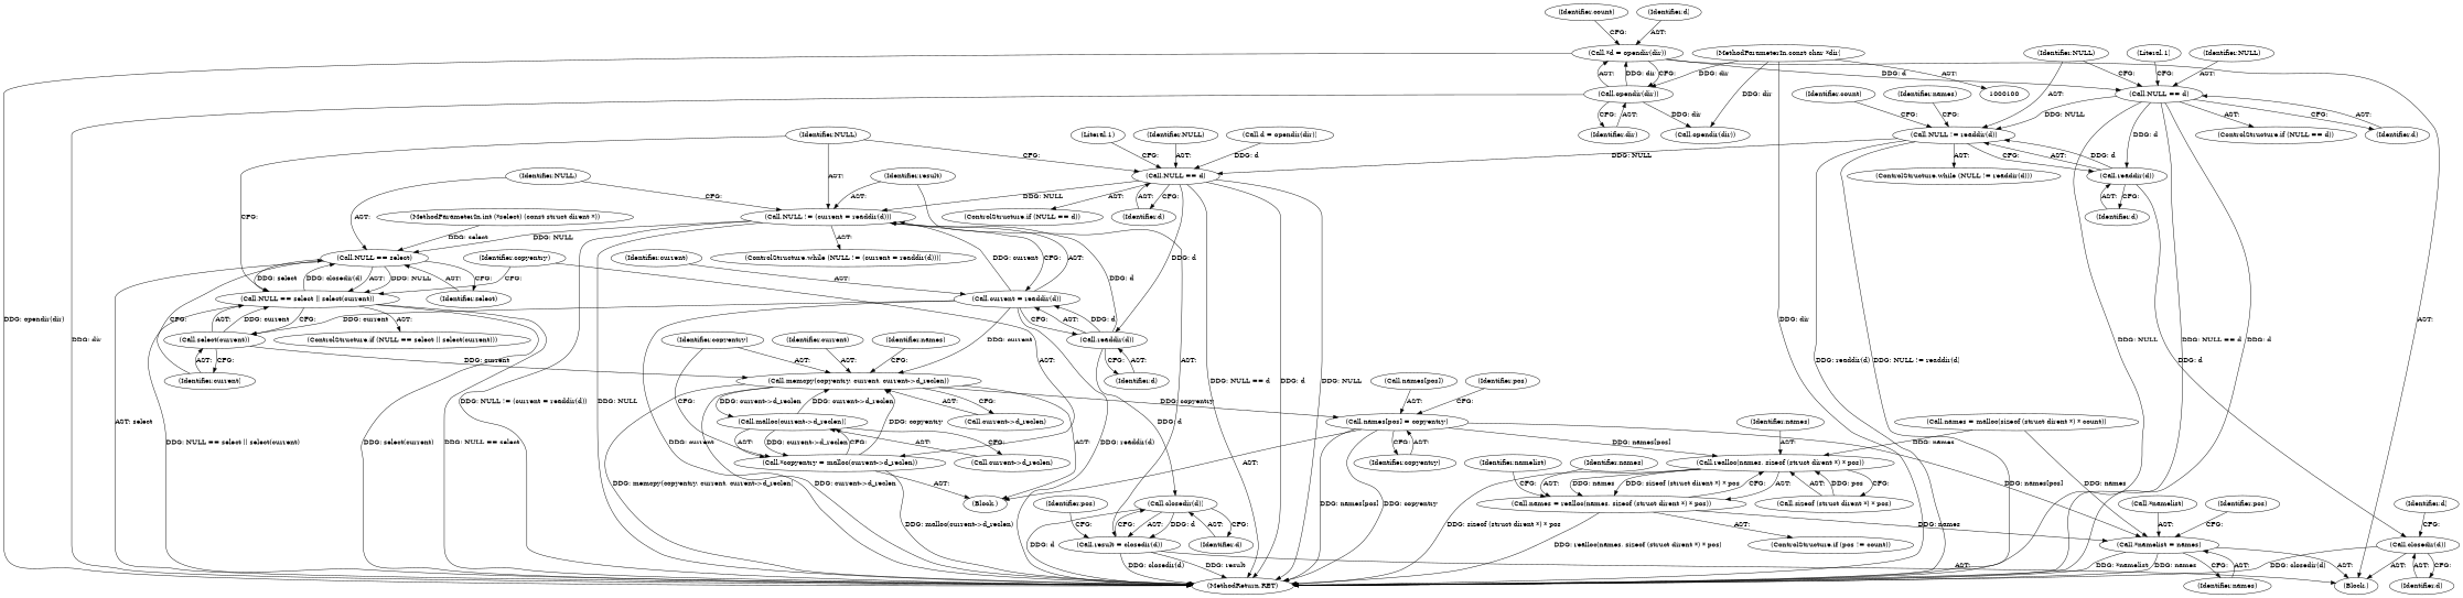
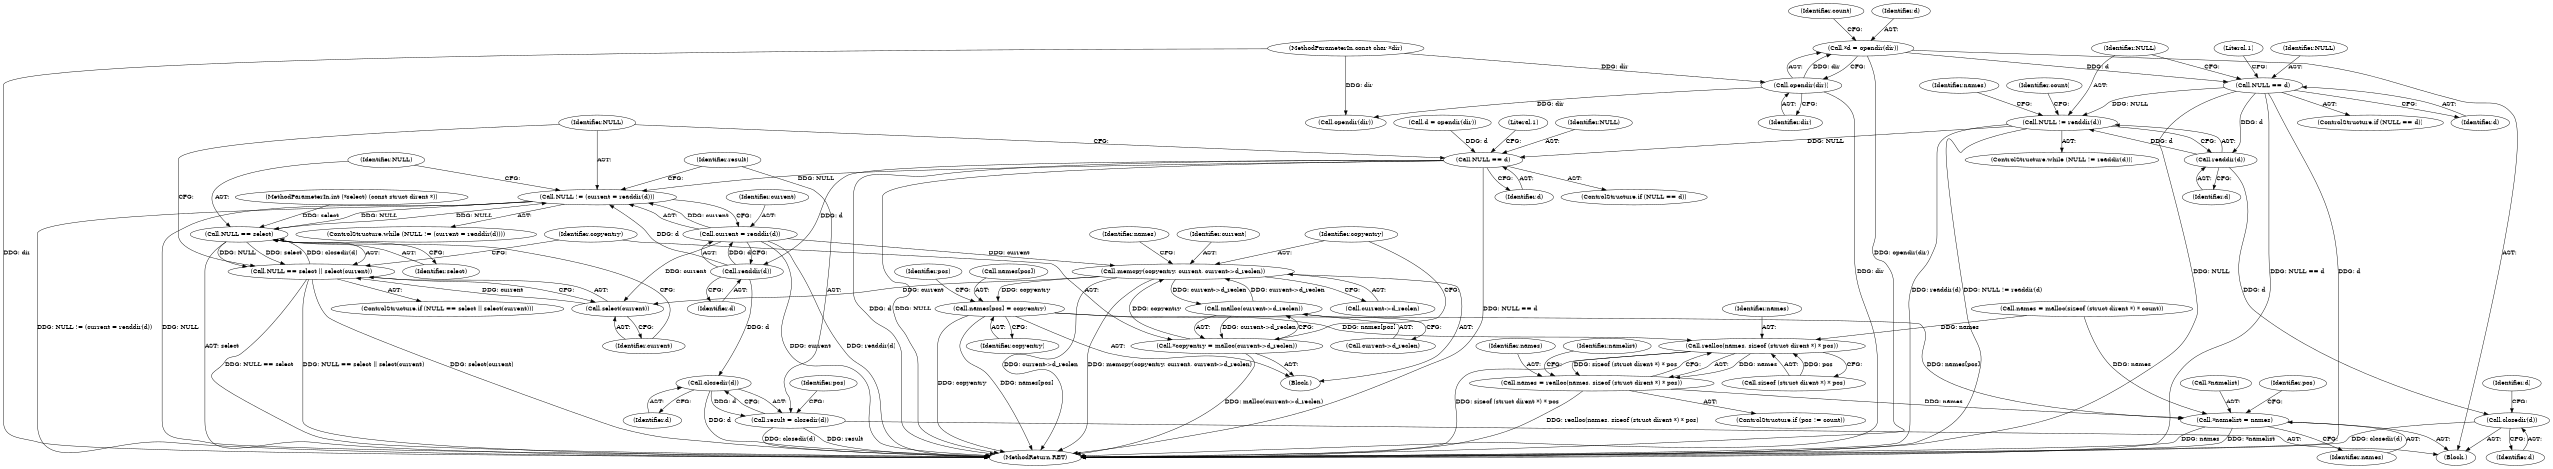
  digraph {
    n1 [label="(Call,*d = opendir(dir))"]
    n2 [label="(Call,opendir(dir))"]
    n3 [label="(Call,NULL == d)"]
    n4 [label="(Block,)"]
    n5 [label="(MethodReturn,RET)"]
    n6 [label="(Call,opendir(dir))"]
    n7 [label="(Identifier,dir)"]
    n8 [label="(Call,NULL != readdir(d))"]
    n9 [label="(Call,readdir(d))"]
    n10 [label="(ControlStructure,if (NULL == d))"]
    n11 [label="(Identifier,d)"]
    n12 [label="(MethodParameterIn,const char *dir)"]
-   1000100
    n14 [label="(Call,NULL == d)"]
    n15 [label="(ControlStructure,while (NULL != readdir(d)))"]
    n16 [label="(Call,closedir(d))"]
    n17 [label="(Identifier,d)"]
    n18 [label="(Call,NULL != (current = readdir(d)))"]
    n19 [label="(Call,readdir(d))"]
    n20 [label="(ControlStructure,if (NULL == d))"]
    n21 [label="(Identifier,d)"]
    n22 [label="(Call,NULL == select)"]
    n23 [label="(Call,current = readdir(d))"]
    n24 [label="(ControlStructure,while (NULL != (current = readdir(d))))"]
    n25 [label="(Call,closedir(d))"]
    n26 [label="(Identifier,d)"]
    n27 [label="(Call,NULL == select || select(current))"]
    n28 [label="(Identifier,select)"]
    n29 [label="(Call,select(current))"]
    n30 [label="(Call,memcpy(copyentry, current, current->d_reclen))"]
    n31 [label="(ControlStructure,if (NULL == select || select(current)))"]
    n32 [label="(Identifier,current)"]
    n33 [label="(Call,result = closedir(d))"]
    n34 [label="(Identifier,d)"]
    n35 [label="(Call,malloc(current->d_reclen))"]
    n36 [label="(Call,names[pos] = copyentry)"]
    n37 [label="(Block,)"]
    n38 [label="(Call,current->d_reclen)"]
    n39 [label="(Call,*copyentry = malloc(current->d_reclen))"]
    n40 [label="(Call,current->d_reclen)"]
    n41 [label="(Call,realloc(names, sizeof (struct dirent *) * pos))"]
    n42 [label="(Call,*namelist = names)"]
    n43 [label="(Identifier,copyentry)"]
    n44 [label="(Call,names = realloc(names, sizeof (struct dirent *) * pos))"]
    n45 [label="(Call,sizeof (struct dirent *) * pos)"]
    n46 [label="(Identifier,names)"]
    n47 [label="(ControlStructure,if (pos != count))"]
    n48 [label="(Identifier,d)"]
    n49 [label="(Call,*namelist)"]
    n50 [label="(Literal,1)"]
    n51 [label="(MethodParameterIn,int (*select) (const struct dirent *))"]
    n52 [label="(Identifier,names)"]
    n53 [label="(Identifier,NULL)"]
    n54 [label="(Identifier,names)"]
    n55 [label="(Identifier,namelist)"]
    n56 [label="(Identifier,count)"]
    n57 [label="(Identifier,NULL)"]
    n58 [label="(Identifier,NULL)"]
    n59 [label="(Call,names[pos])"]
    n60 [label="(Literal,1)"]
    n61 [label="(Identifier,pos)"]
    n62 [label="(Call,names = malloc(sizeof (struct dirent *) * count))"]
    n63 [label="(Identifier,pos)"]
    n64 [label="(Identifier,NULL)"]
    n65 [label="(Identifier,NULL)"]
    n66 [label="(Identifier,current)"]
    n67 [label="(Identifier,pos)"]
    n68 [label="(Identifier,count)"]
    n69 [label="(Identifier,d)"]
    n70 [label="(Identifier,current)"]
    n71 [label="(Call,d = opendir(dir))"]
    n72 [label="(Identifier,copyentry)"]
    n73 [label="(Identifier,names)"]
    n74 [label="(Identifier,d)"]
    n75 [label="(Identifier,result)"]
    n76 [label="(Identifier,names)"]
    n77 [label="(Identifier,copyentry)"]
    n1 -> n2 [label="CFG: "]
    n1 -> n3 [label="DDG: d"]
    n1 -> n4 [label="AST: "]
    n1 -> n5 [label="DDG: opendir(dir)"]
    n2 -> n1 [label="AST: "]
    n2 -> n1 [label="DDG: dir"]
    n2 -> n5 [label="DDG: dir"]
    n2 -> n6 [label="DDG: dir"]
    n2 -> n7 [label="CFG: "]
    n3 -> n5 [label="DDG: NULL == d"]
    n3 -> n5 [label="DDG: d"]
    n3 -> n5 [label="DDG: NULL"]
    n3 -> n8 [label="DDG: NULL"]
    n3 -> n9 [label="DDG: d"]
    n3 -> n10 [label="AST: "]
    n3 -> n11 [label="CFG: "]
    n7 -> n2 [label="AST: "]
    n8 -> n5 [label="DDG: NULL != readdir(d)"]
    n8 -> n5 [label="DDG: readdir(d)"]
    n8 -> n9 [label="CFG: "]
    n8 -> n14 [label="DDG: NULL"]
    n8 -> n15 [label="AST: "]
    n9 -> n8 [label="AST: "]
    n9 -> n8 [label="DDG: d"]
    n9 -> n16 [label="DDG: d"]
    n9 -> n17 [label="CFG: "]
    n11 -> n3 [label="AST: "]
    n12 -> n2 [label="DDG: dir"]
    n12 -> n5 [label="DDG: dir"]
    n12 -> n6 [label="DDG: dir"]
-   n12 -> 1000100 [label="AST: "]
    n14 -> n5 [label="DDG: NULL"]
    n14 -> n5 [label="DDG: NULL == d"]
    n14 -> n5 [label="DDG: d"]
    n14 -> n18 [label="DDG: NULL"]
    n14 -> n19 [label="DDG: d"]
    n14 -> n20 [label="AST: "]
    n14 -> n21 [label="CFG: "]
    n16 -> n4 [label="AST: "]
    n16 -> n5 [label="DDG: closedir(d)"]
    n16 -> n48 [label="CFG: "]
    n17 -> n9 [label="AST: "]
    n18 -> n5 [label="DDG: NULL"]
    n18 -> n5 [label="DDG: NULL != (current = readdir(d))"]
    n18 -> n22 [label="DDG: NULL"]
    n18 -> n23 [label="CFG: "]
    n18 -> n24 [label="AST: "]
    n19 -> n18 [label="DDG: d"]
    n19 -> n23 [label="AST: "]
    n19 -> n23 [label="DDG: d"]
    n19 -> n25 [label="DDG: d"]
    n19 -> n26 [label="CFG: "]
    n21 -> n14 [label="AST: "]
    n22 -> n5 [label="AST: select"]
+   n22 -> n18 [label="DDG: NULL"]
    n22 -> n27 [label="AST: "]
    n22 -> n27 [label="DDG: NULL"]
    n22 -> n27 [label="DDG: select"]
    n22 -> n28 [label="CFG: "]
    n23 -> n5 [label="DDG: current"]
    n23 -> n5 [label="DDG: readdir(d)"]
    n23 -> n18 [label="AST: "]
    n23 -> n18 [label="DDG: current"]
    n23 -> n19 [label="CFG: "]
    n23 -> n29 [label="DDG: current"]
    n23 -> n30 [label="DDG: current"]
    n25 -> n5 [label="DDG: d"]
    n25 -> n33 [label="AST: "]
    n25 -> n33 [label="DDG: d"]
    n25 -> n34 [label="CFG: "]
    n26 -> n19 [label="AST: "]
    n27 -> n5 [label="DDG: NULL == select || select(current)"]
    n27 -> n5 [label="DDG: select(current)"]
    n27 -> n5 [label="DDG: NULL == select"]
    n27 -> n22 [label="DDG: closedir(d)"]
    n27 -> n29 [label="CFG: "]
    n27 -> n31 [label="AST: "]
    n28 -> n22 [label="AST: "]
    n29 -> n27 [label="AST: "]
    n29 -> n27 [label="DDG: current"]
-   n29 -> n30 [label="DDG: current"]
+   n30 -> n29 [label="DDG: current"]
    n29 -> n32 [label="CFG: "]
    n30 -> n5 [label="DDG: current->d_reclen"]
    n30 -> n5 [label="DDG: memcpy(copyentry, current, current->d_reclen)"]
    n30 -> n35 [label="DDG: current->d_reclen"]
    n30 -> n36 [label="DDG: copyentry"]
    n30 -> n37 [label="AST: "]
    n30 -> n38 [label="CFG: "]
    n32 -> n22 [label="CFG: "]
    n32 -> n29 [label="AST: "]
    n33 -> n4 [label="AST: "]
    n33 -> n5 [label="DDG: result"]
    n33 -> n5 [label="DDG: closedir(d)"]
    n33 -> n25 [label="CFG: "]
    n34 -> n25 [label="AST: "]
    n35 -> n30 [label="DDG: current->d_reclen"]
    n35 -> n39 [label="AST: "]
    n35 -> n39 [label="DDG: current->d_reclen"]
    n35 -> n40 [label="CFG: "]
    n36 -> n5 [label="DDG: names[pos]"]
    n36 -> n5 [label="DDG: copyentry"]
    n36 -> n37 [label="AST: "]
    n36 -> n41 [label="DDG: names[pos]"]
    n36 -> n42 [label="DDG: names[pos]"]
    n36 -> n43 [label="CFG: "]
    n38 -> n30 [label="AST: "]
    n39 -> n5 [label="DDG: malloc(current->d_reclen)"]
    n39 -> n30 [label="DDG: copyentry"]
    n39 -> n35 [label="CFG: "]
    n39 -> n37 [label="AST: "]
    n40 -> n35 [label="AST: "]
    n41 -> n5 [label="DDG: sizeof (struct dirent *) * pos"]
    n41 -> n44 [label="AST: "]
    n41 -> n44 [label="DDG: names"]
    n41 -> n44 [label="DDG: sizeof (struct dirent *) * pos"]
    n41 -> n45 [label="CFG: "]
    n42 -> n4 [label="AST: "]
    n42 -> n5 [label="DDG: *namelist"]
    n42 -> n5 [label="DDG: names"]
    n42 -> n46 [label="CFG: "]
    n43 -> n36 [label="AST: "]
    n44 -> n5 [label="DDG: realloc(names, sizeof (struct dirent *) * pos)"]
    n44 -> n41 [label="CFG: "]
    n44 -> n42 [label="DDG: names"]
    n44 -> n47 [label="AST: "]
    n45 -> n41 [label="AST: "]
    n45 -> n41 [label="DDG: pos"]
    n46 -> n42 [label="AST: "]
    n48 -> n16 [label="AST: "]
    n49 -> n42 [label="AST: "]
    n50 -> n14 [label="CFG: "]
    n51 -> n22 [label="DDG: select"]
    n52 -> n8 [label="CFG: "]
    n53 -> n14 [label="AST: "]
    n54 -> n30 [label="CFG: "]
    n55 -> n44 [label="CFG: "]
    n56 -> n1 [label="CFG: "]
    n57 -> n14 [label="CFG: "]
    n57 -> n18 [label="AST: "]
    n57 -> n27 [label="CFG: "]
    n58 -> n18 [label="CFG: "]
    n58 -> n22 [label="AST: "]
    n59 -> n36 [label="AST: "]
    n60 -> n3 [label="CFG: "]
    n61 -> n36 [label="CFG: "]
    n62 -> n41 [label="DDG: names"]
    n62 -> n42 [label="DDG: names"]
    n63 -> n42 [label="CFG: "]
    n64 -> n3 [label="AST: "]
    n65 -> n3 [label="CFG: "]
    n65 -> n8 [label="AST: "]
    n66 -> n30 [label="AST: "]
    n67 -> n33 [label="CFG: "]
    n68 -> n8 [label="CFG: "]
    n69 -> n16 [label="CFG: "]
    n70 -> n23 [label="AST: "]
    n71 -> n14 [label="DDG: d"]
    n72 -> n27 [label="CFG: "]
    n72 -> n39 [label="AST: "]
    n73 -> n44 [label="AST: "]
    n74 -> n1 [label="AST: "]
-   n75 -> n18 [label="AST: "]
+   n75 -> n18 [label="CFG: "]
    n75 -> n33 [label="AST: "]
    n76 -> n41 [label="AST: "]
    n77 -> n30 [label="AST: "]
    n77 -> n39 [label="CFG: "]
  }
